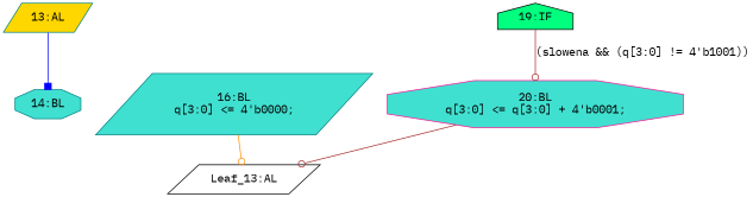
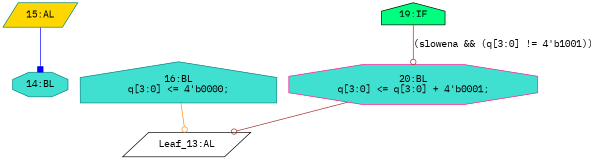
  strict digraph {
    fontname="IBM Plex Mono"
    node [color=teal fillcolor=turquoise fontname="IBM Plex Mono" shape=parallelogram statements="[]" style=filled typ=Block]
    edge [arrowhead=odot color=brown cond="[]" fontname="IBM Plex Mono" lineno=None]
-   n1 [ast="<pyverilog.vparser.ast.Always object at 0x7fecccda83d0>" clk_sens=True fillcolor=gold label="13:AL" sens="['clk']" typ=Always use_var="['reset', 'q', 'slowena']"]
+   n1 [ast="<pyverilog.vparser.ast.Always object at 0x7fecccda83d0>" clk_sens=True fillcolor=gold label="15:AL" sens="['clk']" typ=Always use_var="['reset', 'q', 'slowena']"]
    n2 [ast="<pyverilog.vparser.ast.Block object at 0x7fecccd97990>" label="14:BL" shape=octagon]
    n3 [ast="<pyverilog.vparser.ast.Block object at 0x7fecccd97b50>" color=deeppink label="20:BL\nq[3:0] <= q[3:0] + 4'b0001;" shape=octagon statements="[<pyverilog.vparser.ast.NonblockingSubstitution object at 0x7fecccd97b90>]"]
    n4 [color=black def_var="['q']" label="Leaf_13:AL" fillcolor="" statements="" style="" typ=""]
    n5 [ast="<pyverilog.vparser.ast.IfStatement object at 0x7fecccd97ad0>" color=black fillcolor=springgreen label="19:IF" shape=house typ=IfStatement]
-   n6 [ast="<pyverilog.vparser.ast.Block object at 0x7fecccda8150>" label="16:BL\nq[3:0] <= 4'b0000;" statements="[<pyverilog.vparser.ast.NonblockingSubstitution object at 0x7fecccda8190>]"]
+   n6 [ast="<pyverilog.vparser.ast.Block object at 0x7fecccda8150>" label="16:BL\nq[3:0] <= 4'b0000;" shape=house statements="[<pyverilog.vparser.ast.NonblockingSubstitution object at 0x7fecccda8190>]"]
    n1 -> n2 [arrowhead=box color=blue]
    n3 -> n4
    n5 -> n3 [cond="['slowena', 'q']" label="(slowena && (q[3:0] != 4'b1001))" lineno=19]
    n6 -> n4 [color=darkorange]
  }
